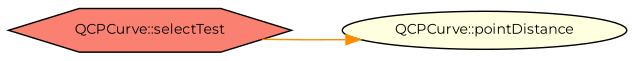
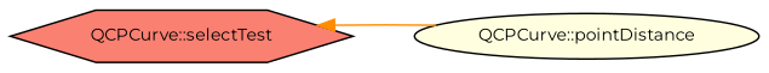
  digraph {
    rankdir=RL
    fontname=Montserrat
    node [color=black fontname=Montserrat fontsize=10 style=filled]
    n1 [fillcolor=lightyellow fontcolor=black height=0.2 label="QCPCurve::pointDistance" shape=ellipse width=0.4]
    n2 [fillcolor=salmon height=0.2 label="QCPCurve::selectTest" shape=hexagon width=0.4]
-   n1 -> n2 [color=darkorange dir=back fontname=Montserrat fontsize=10 labelfontname=Helvetica labelfontsize=10 style=solid]
+   n2 -> n1 [color=darkorange dir=back fontname=Montserrat fontsize=10 labelfontname=Helvetica labelfontsize=10 style=solid]
  }
